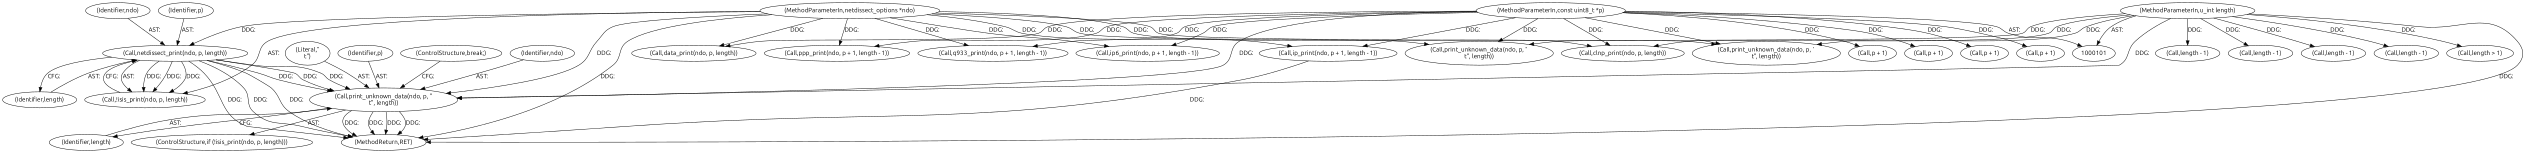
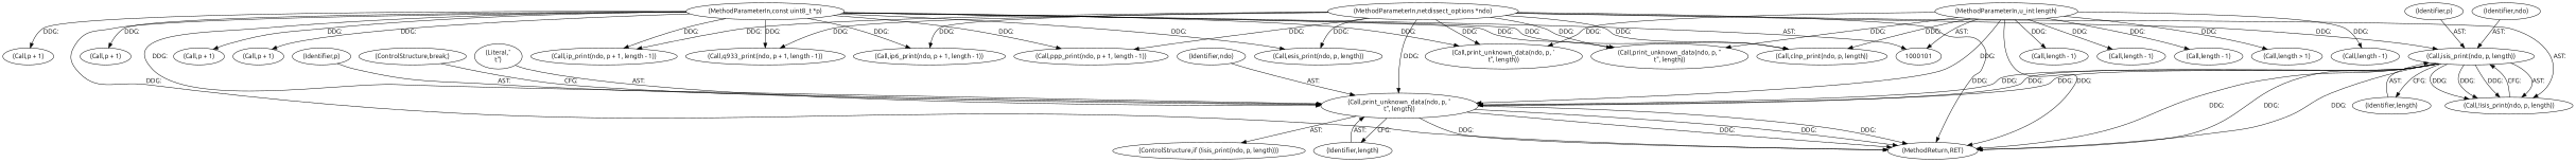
  digraph {
    fontname=Ubuntu
    node [fontname=Ubuntu]
    edge [fontname=Ubuntu]
    n1 [label="(Call,print_unknown_data(ndo, p, \"\n\t\", length))"]
    n2 [label="(MethodReturn,RET)"]
    n3 [label="(Identifier,length)"]
    n4 [label="(ControlStructure,if (!isis_print(ndo, p, length)))"]
-   n5 [label="(Call,netdissect_print(ndo, p, length))"]
+   n5 [label="(Call,isis_print(ndo, p, length))"]
    n6 [label="(Identifier,length)"]
    n7 [label="(Call,!isis_print(ndo, p, length))"]
    n8 [label="(MethodParameterIn,netdissect_options *ndo)"]
    n9 [label="(Call,print_unknown_data(ndo, p, \"\n\t\", length))"]
    n10 [label="(Call,q933_print(ndo, p + 1, length - 1))"]
    n11 [label="(Call,ip_print(ndo, p + 1, length - 1))"]
    n12 [label="(Call,ip6_print(ndo, p + 1, length - 1))"]
-   n13 [label="(Call,data_print(ndo, p, length))"]
+   n13 [label="(Call,esis_print(ndo, p, length))"]
    n14 [label="(Call,ppp_print(ndo, p + 1, length - 1))"]
    n15 [label="(Call,print_unknown_data(ndo, p, \"\n\t\", length))"]
    n16 [label="(Call,clnp_print(ndo, p, length))"]
    n17 [label="(MethodParameterIn,const uint8_t *p)"]
    1000101
    n19 [label="(Call,p + 1)"]
    n20 [label="(Call,p + 1)"]
    n21 [label="(Call,p + 1)"]
    n22 [label="(Call,p + 1)"]
    n23 [label="(MethodParameterIn,u_int length)"]
    n24 [label="(Call,length - 1)"]
    n25 [label="(Call,length - 1)"]
    n26 [label="(Call,length - 1)"]
    n27 [label="(Call,length - 1)"]
    n28 [label="(Call,length > 1)"]
    n29 [label="(Literal,\"\n\t\")"]
    n30 [label="(Identifier,ndo)"]
    n31 [label="(Identifier,p)"]
    n32 [label="(Identifier,p)"]
    n33 [label="(ControlStructure,break;)"]
    n34 [label="(Identifier,ndo)"]
    n1 -> n2 [label="DDG: "]
    n1 -> n2 [label="DDG: "]
    n1 -> n2 [label="DDG: "]
    n1 -> n2 [label="DDG: "]
    n1 -> n3 [label="CFG: "]
    n1 -> n4 [label="AST: "]
    n3 -> n1 [label="AST: "]
    n5 -> n1 [label="DDG: "]
    n5 -> n1 [label="DDG: "]
    n5 -> n1 [label="DDG: "]
    n5 -> n2 [label="DDG: "]
    n5 -> n2 [label="DDG: "]
    n5 -> n2 [label="DDG: "]
    n5 -> n6 [label="CFG: "]
    n5 -> n7 [label="AST: "]
    n5 -> n7 [label="DDG: "]
    n5 -> n7 [label="DDG: "]
    n5 -> n7 [label="DDG: "]
    n6 -> n5 [label="AST: "]
    n7 -> n5 [label="CFG: "]
    n8 -> n1 [label="DDG: "]
    n8 -> n2 [label="DDG: "]
    n8 -> n5 [label="DDG: "]
    n8 -> n7 [label="AST: "]
    n8 -> n9 [label="DDG: "]
    n8 -> n10 [label="DDG: "]
    n8 -> n11 [label="DDG: "]
    n8 -> n12 [label="DDG: "]
    n8 -> n13 [label="DDG: "]
    n8 -> n14 [label="DDG: "]
    n8 -> n15 [label="DDG: "]
    n8 -> n16 [label="DDG: "]
    n17 -> n1 [label="DDG: "]
-   n11 -> n2 [label="DDG: "]
+   n17 -> n2 [label="DDG: "]
    n17 -> n9 [label="DDG: "]
    n17 -> n10 [label="DDG: "]
    n17 -> n11 [label="DDG: "]
    n17 -> n12 [label="DDG: "]
    n17 -> n13 [label="DDG: "]
    n17 -> n14 [label="DDG: "]
    n17 -> n15 [label="DDG: "]
    n17 -> n16 [label="DDG: "]
    n17 -> 1000101 [label="AST: "]
    n17 -> n19 [label="DDG: "]
    n17 -> n20 [label="DDG: "]
    n17 -> n21 [label="DDG: "]
    n17 -> n22 [label="DDG: "]
    n23 -> n1 [label="DDG: "]
    n23 -> n2 [label="DDG: "]
    n23 -> n9 [label="DDG: "]
    n23 -> n15 [label="DDG: "]
    n23 -> n16 [label="DDG: "]
    n23 -> 1000101 [label="AST: "]
    n23 -> n24 [label="DDG: "]
    n23 -> n25 [label="DDG: "]
    n23 -> n26 [label="DDG: "]
    n23 -> n27 [label="DDG: "]
    n23 -> n28 [label="DDG: "]
    n29 -> n1 [label="AST: "]
    n30 -> n5 [label="AST: "]
    n31 -> n1 [label="AST: "]
    n32 -> n5 [label="AST: "]
    n33 -> n1 [label="CFG: "]
    n34 -> n1 [label="AST: "]
  }
